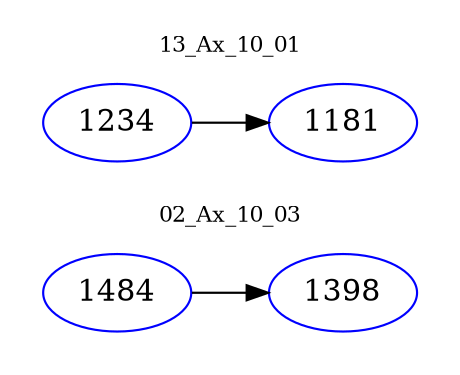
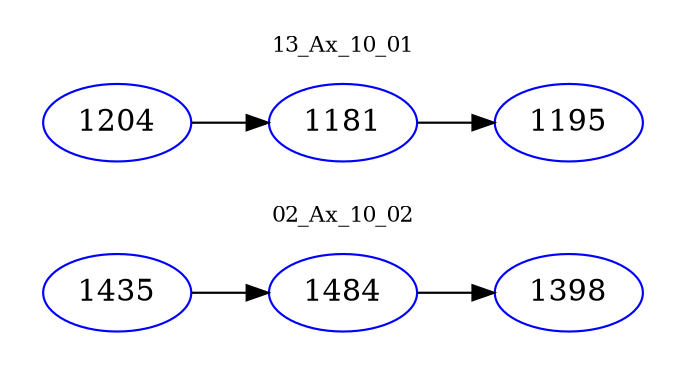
  digraph {
    rankdir=LR
    node [color=blue]
    edge [color=black]
+   n1 [label=1435]
    n2 [label=1398]
    n3 [label=1484]
    n4 [label=1181]
-   n6 [label=1234]
+   n5 [label=1195]
+   n6 [label=1204]
    subgraph cluster_1 {
      color=white
      fontsize=10
-     label="02_Ax_10_03"
+     label="02_Ax_10_02"
+     n1
      n2
      n3
    }
    subgraph cluster_2 {
      color=white
      fontsize=10
      label="13_Ax_10_01"
      n4
+     n5
      n6
    }
+   n1 -> n3
    n3 -> n2
+   n4 -> n5
    n6 -> n4
  }
